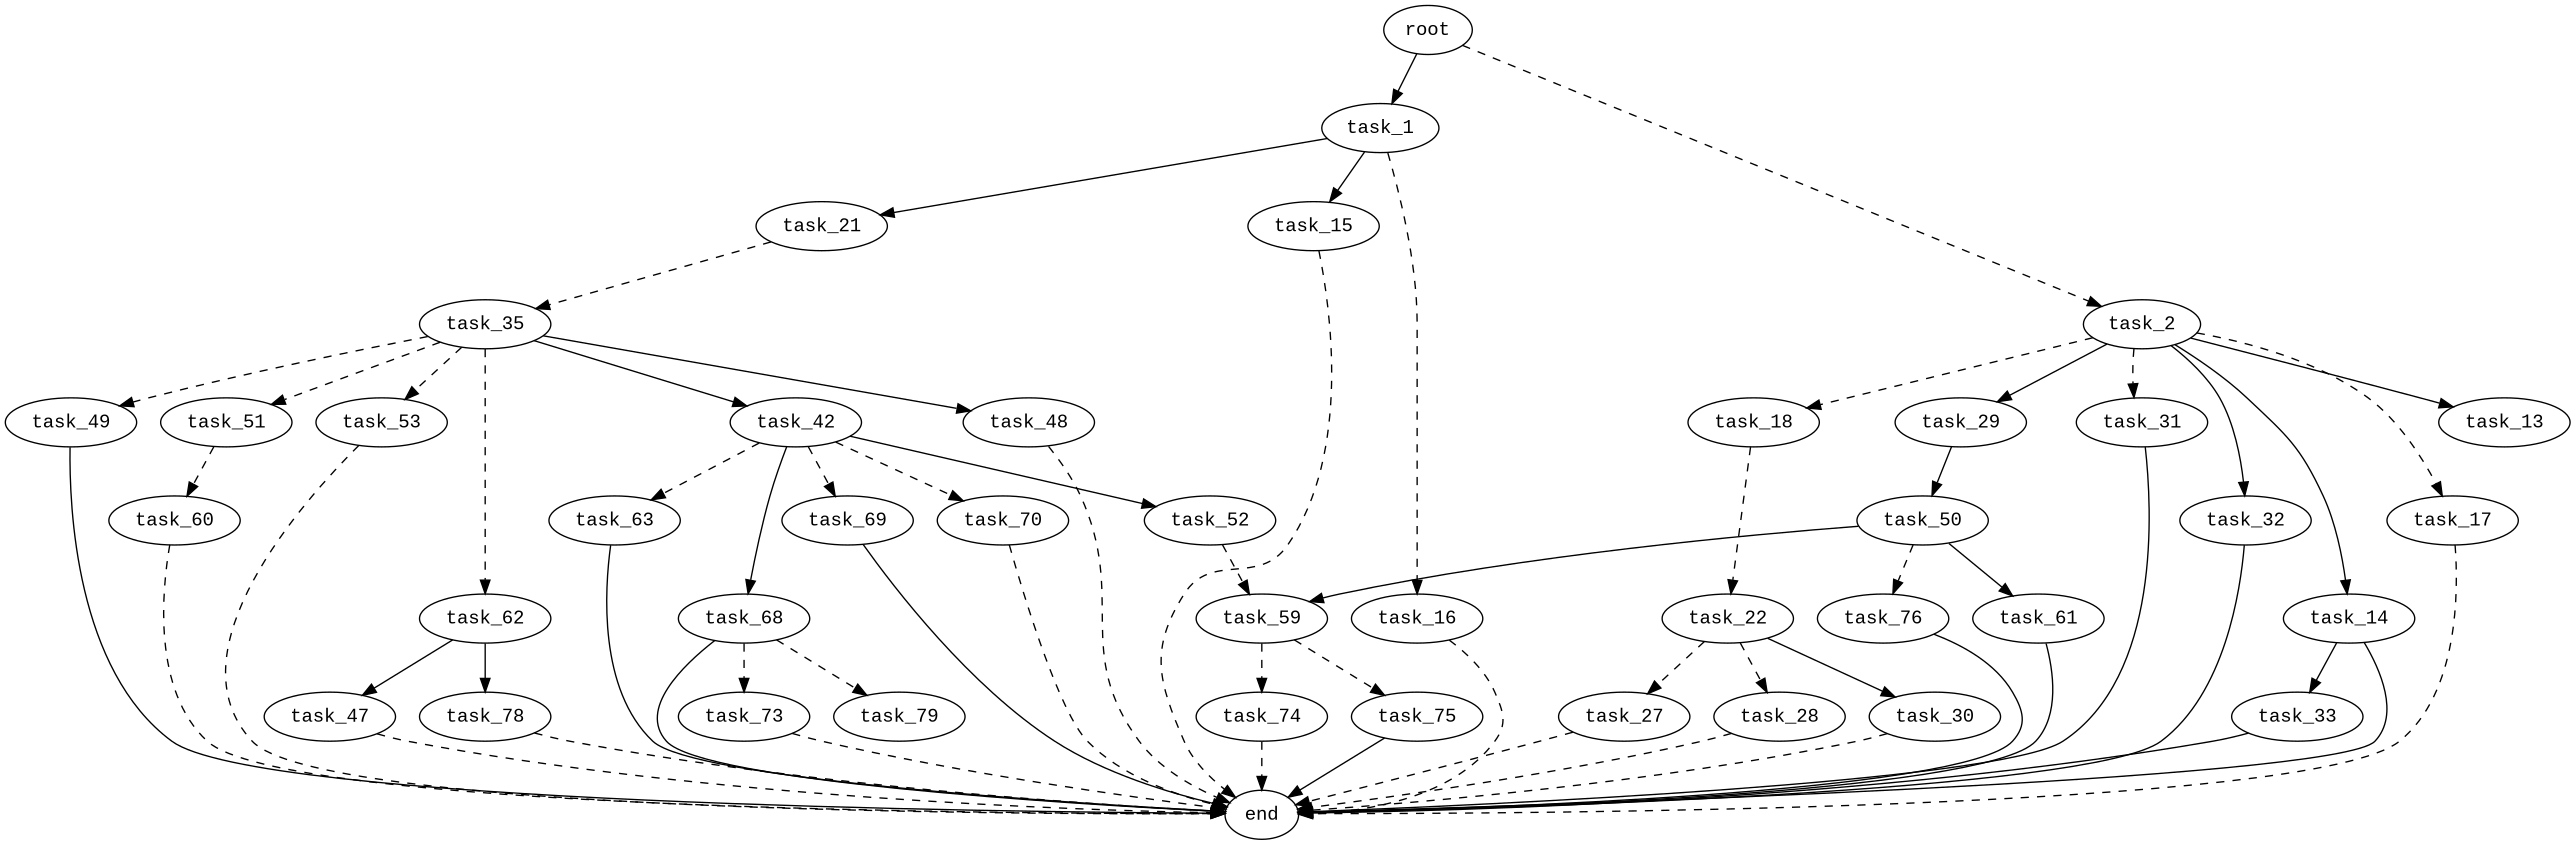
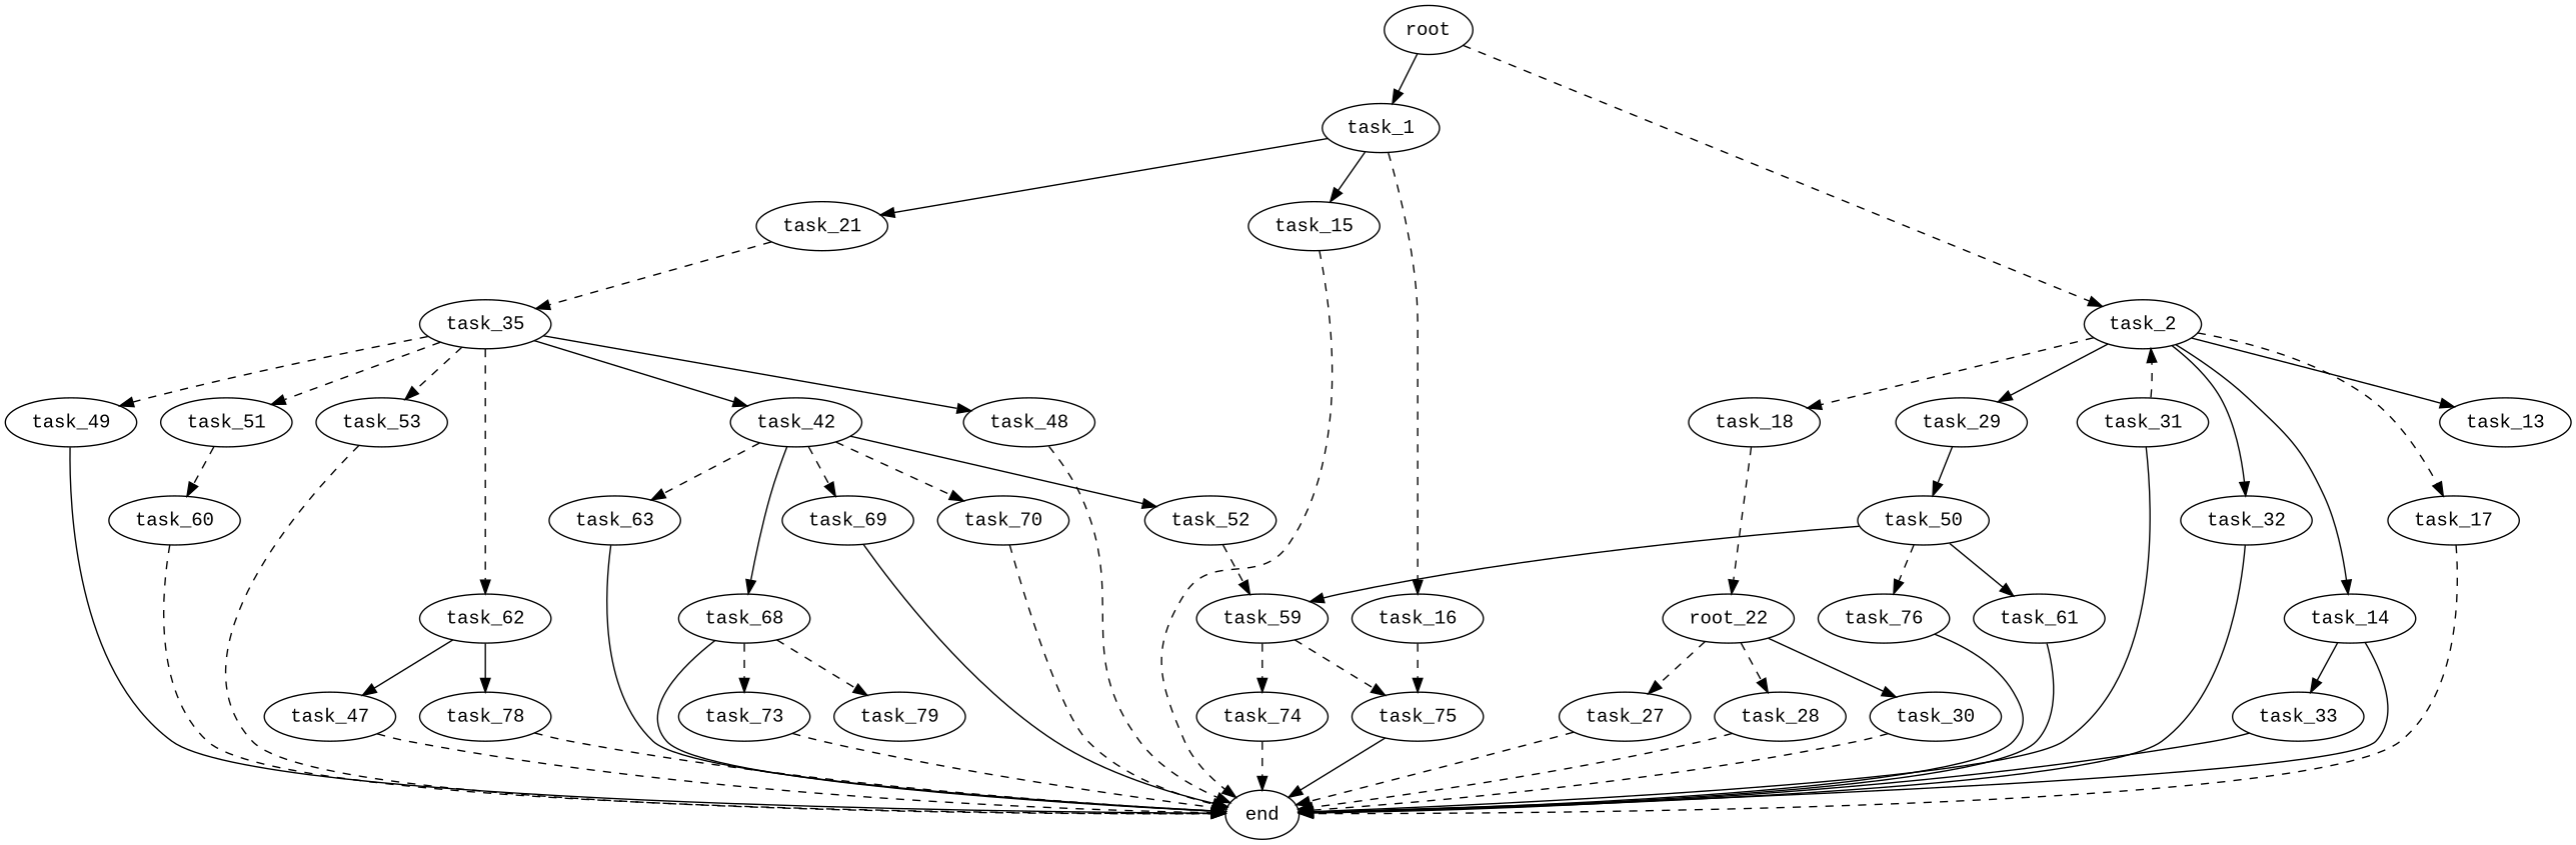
  digraph {
    fontname="Liberation Mono"
    node [fontname="Liberation Mono"]
    edge [fontname="Liberation Mono" style=dashed]
    root
    task_1
    task_2
    task_15
    task_16
    task_21
    task_13
    task_14
    task_17
    task_18
    task_29
    task_31
    task_32
    end
    task_35
    task_33
-   task_22
+   task_22 [label=root_22]
    task_50
    task_42
    task_48
    task_49
    task_51
    task_53
    task_62
    task_27
    task_28
    task_30
    task_59
    task_61
    task_76
    task_52
    task_63
    task_68
    task_69
    task_70
    task_60
    n37 [label=task_47]
    task_78
    task_74
    task_75
    task_73
    task_79
    root -> task_1 [style=solid]
    root -> task_2
    task_1 -> task_15 [style=solid]
    task_1 -> task_16
    task_1 -> task_21 [style=solid]
    task_2 -> task_13 [style=solid]
    task_2 -> task_14 [style=solid]
    task_2 -> task_17
    task_2 -> task_18
    task_2 -> task_29 [style=solid]
-   task_2 -> task_31
+   task_31 -> task_2
    task_2 -> task_32 [style=solid]
    task_15 -> end
-   task_16 -> end
+   task_16 -> task_75
    task_21 -> task_35
    task_14 -> end [style=solid]
    task_14 -> task_33 [style=solid]
    task_17 -> end
    task_18 -> task_22
    task_29 -> task_50 [style=solid]
    task_31 -> end [style=solid]
    task_32 -> end [style=solid]
    task_35 -> task_42 [style=solid]
    task_35 -> task_48 [style=solid]
    task_35 -> task_49
    task_35 -> task_51
    task_35 -> task_53
    task_35 -> task_62
    task_33 -> end [style=solid]
    task_22 -> task_27
    task_22 -> task_28
    task_22 -> task_30 [style=solid]
    task_50 -> task_59 [style=solid]
    task_50 -> task_61 [style=solid]
    task_50 -> task_76
    task_42 -> task_52 [style=solid]
    task_42 -> task_63
    task_42 -> task_68 [style=solid]
    task_42 -> task_69
    task_42 -> task_70
    task_48 -> end
    task_49 -> end [style=solid]
    task_51 -> task_60
    task_53 -> end
    task_62 -> n37 [style=solid]
    task_62 -> task_78 [style=solid]
    task_27 -> end
    task_28 -> end
    task_30 -> end
    task_59 -> task_74
    task_59 -> task_75
    task_61 -> end [style=solid]
    task_76 -> end [style=solid]
    task_52 -> task_59
    task_63 -> end [style=solid]
    task_68 -> end [style=solid]
    task_68 -> task_73
    task_68 -> task_79
    task_69 -> end [style=solid]
    task_70 -> end
    task_60 -> end
    n37 -> end
    task_78 -> end
    task_74 -> end
    task_75 -> end [style=solid]
    task_73 -> end
  }
